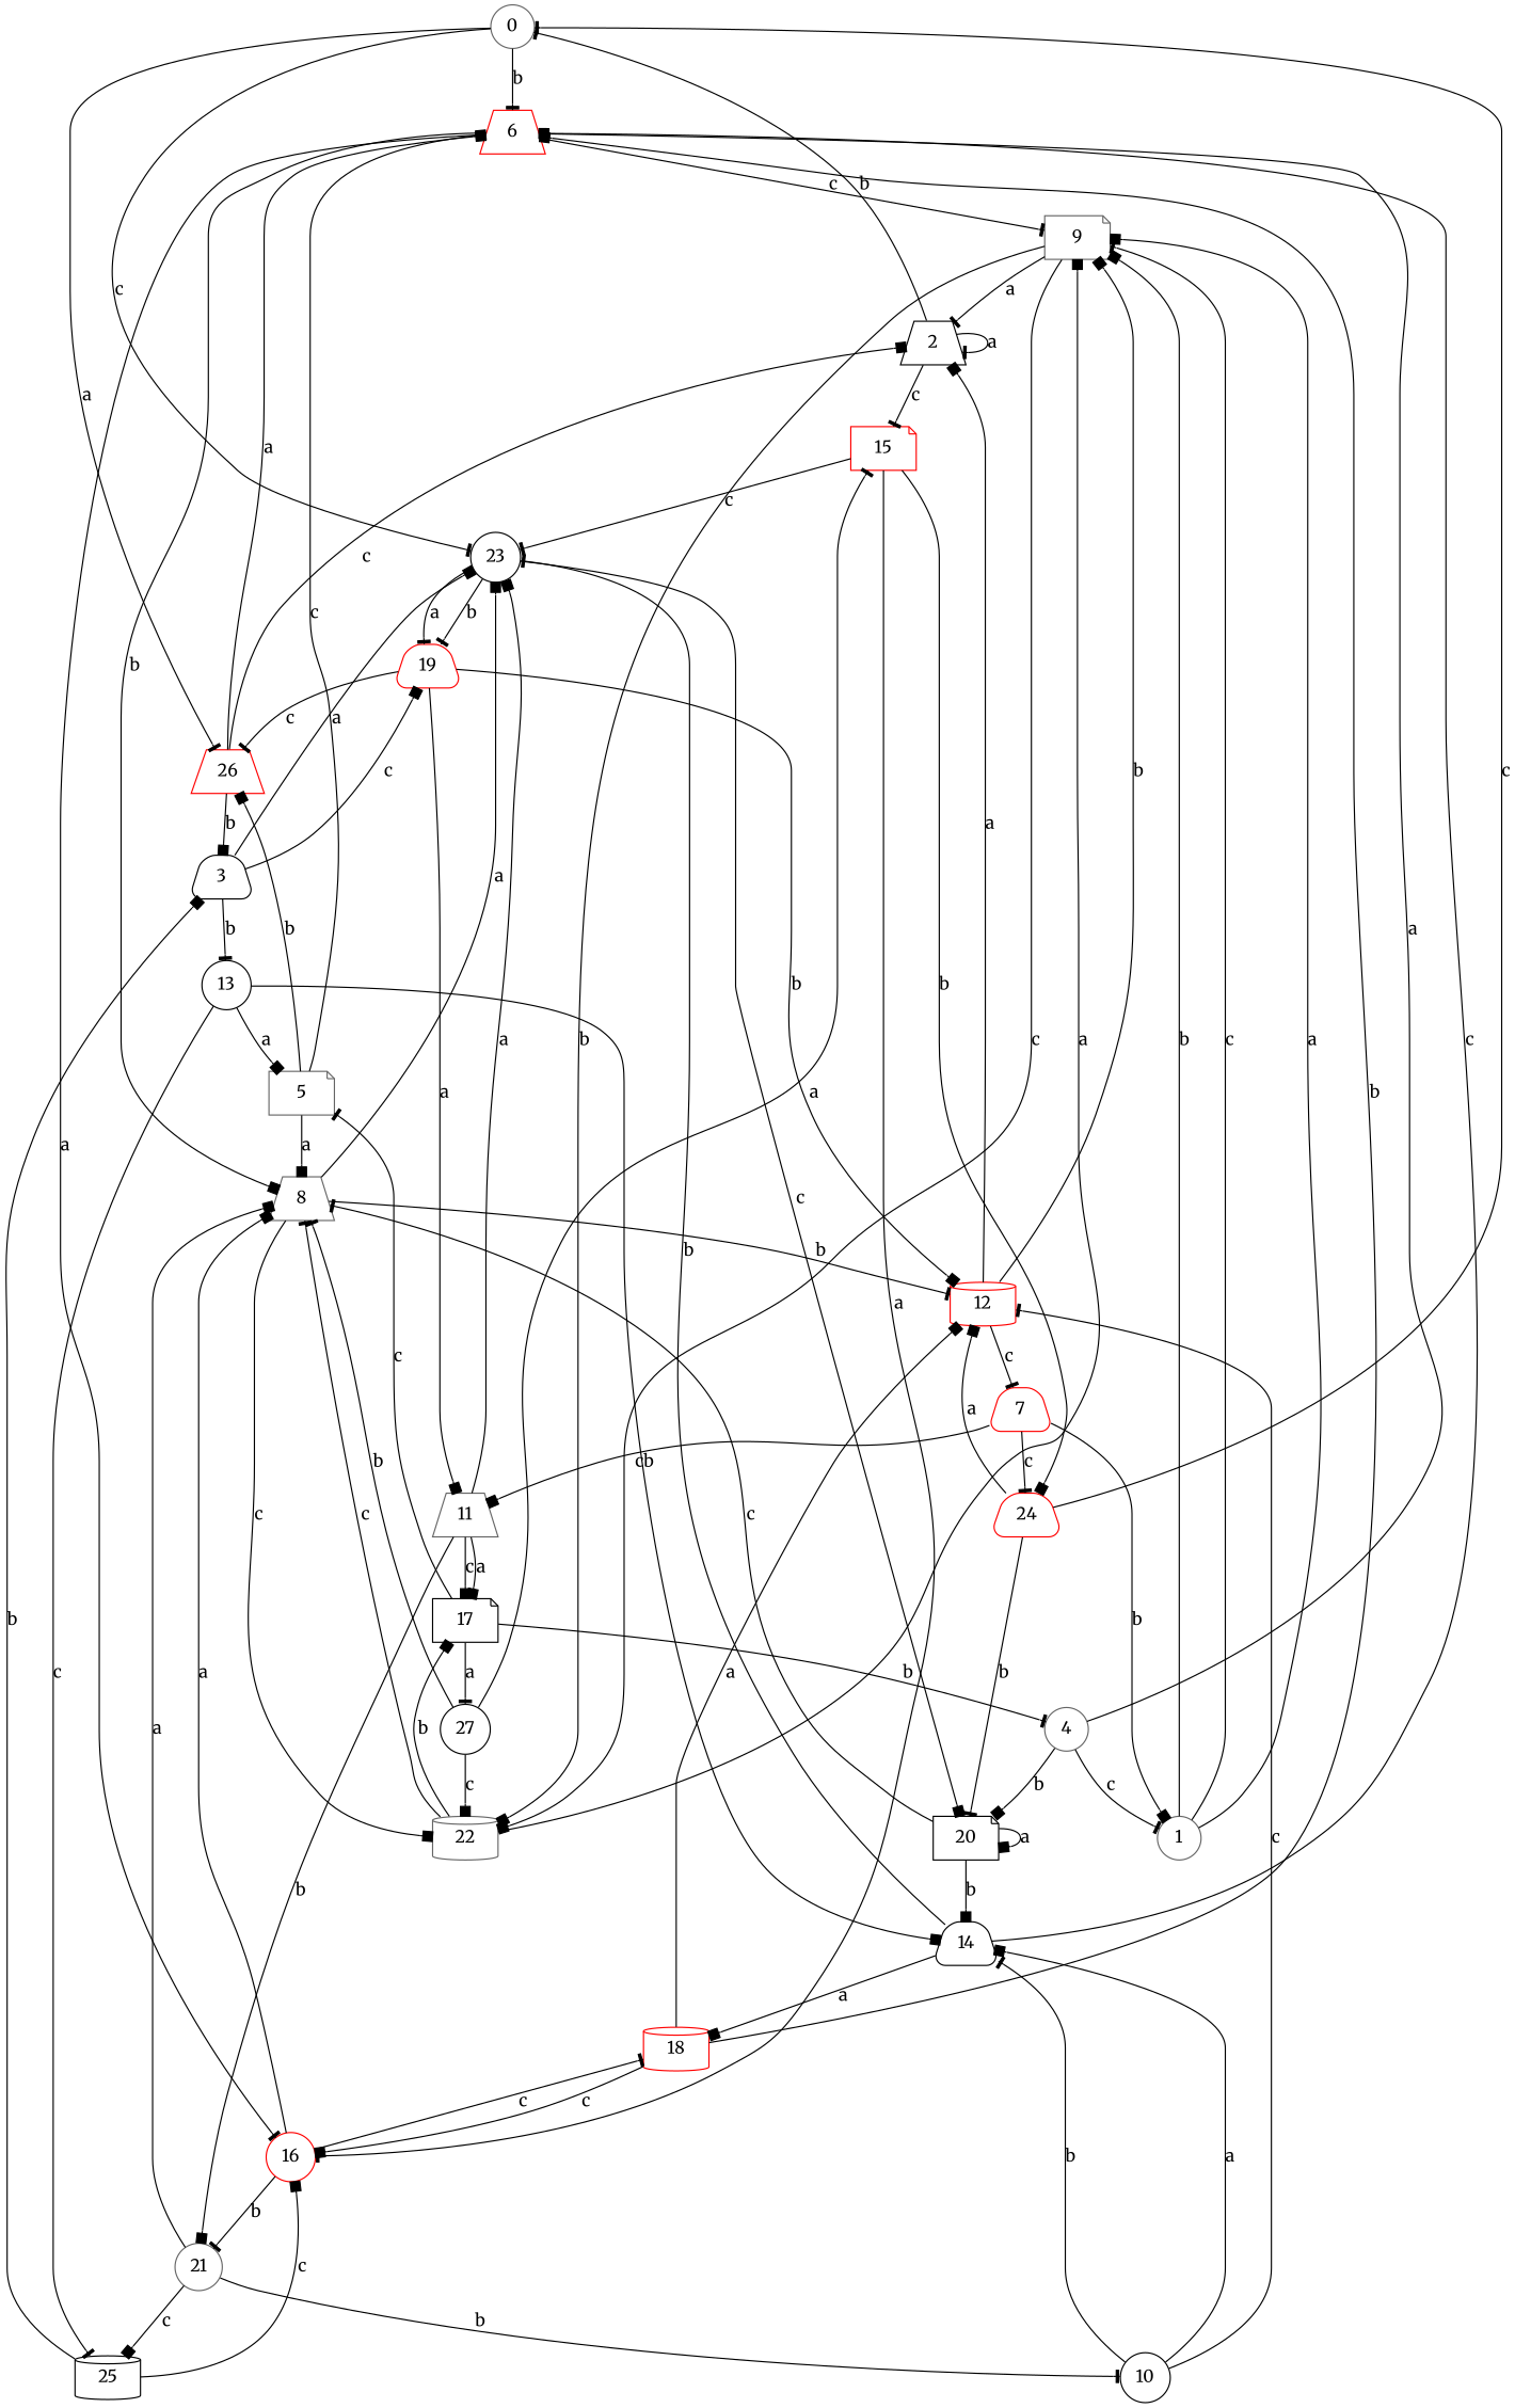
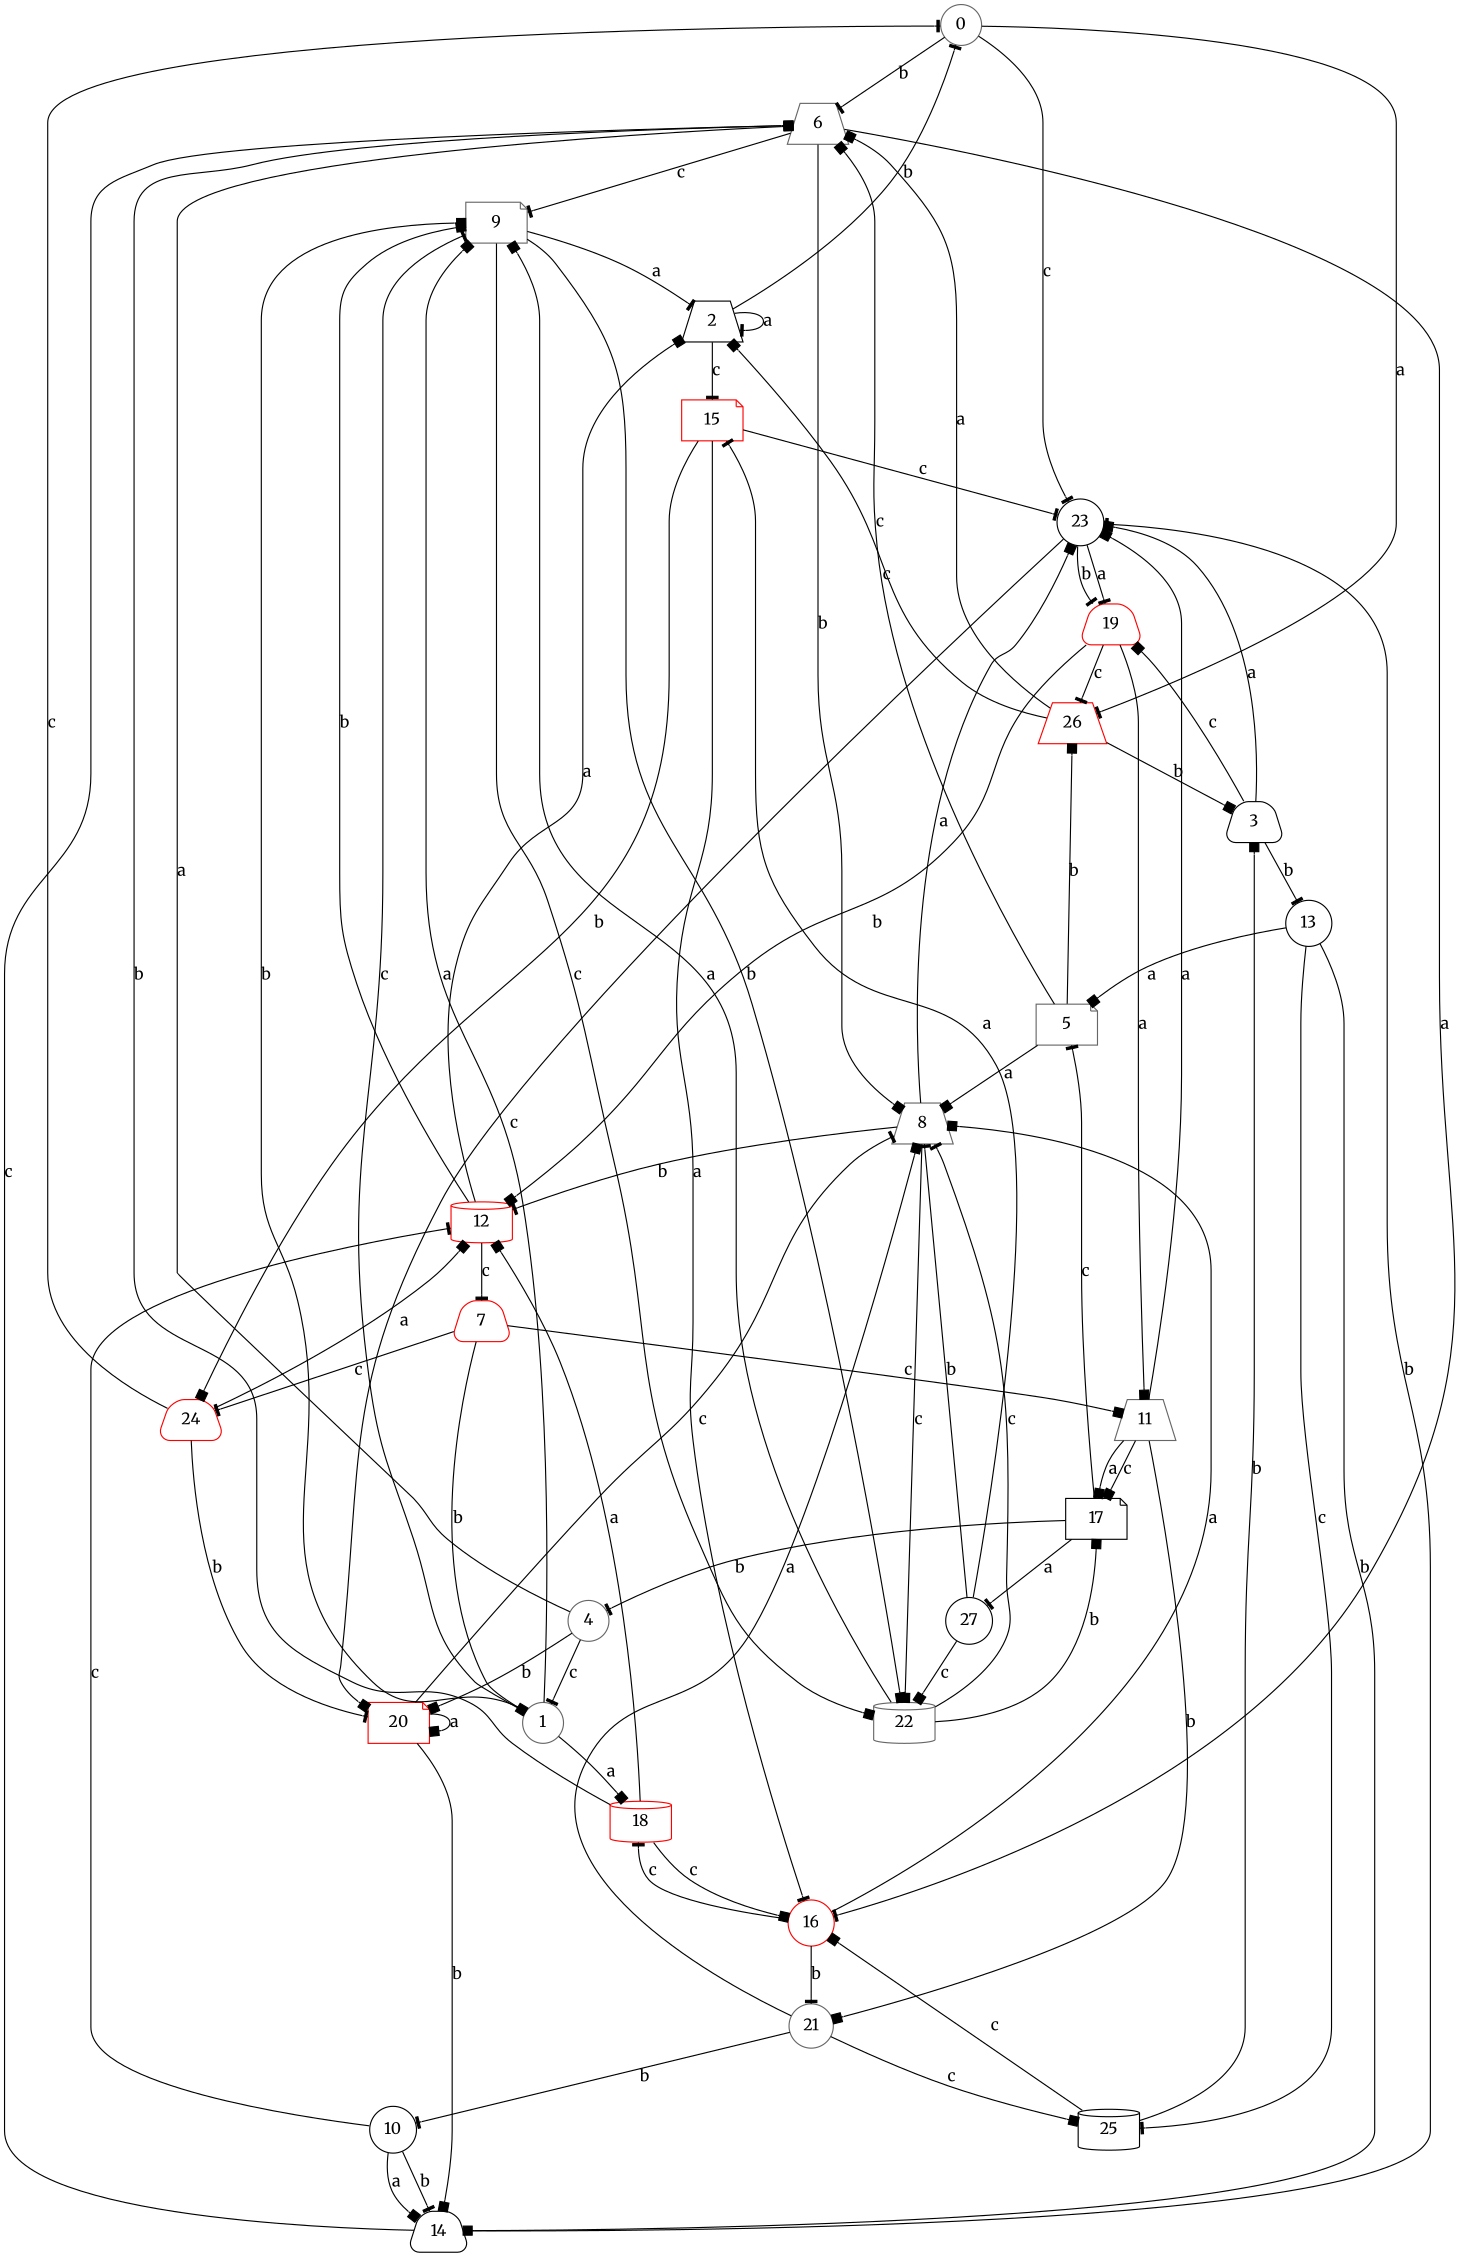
  digraph {
    fontname=Merriweather
    rankdir=TB
    node [color=red fillcolor=white fontname=Merriweather shape=trapezium style=filled]
    edge [arrowhead=box fontname=Merriweather]
    n1 [color=gray40 label=0 shape=circle]
-   n2 [label=6]
+   n2 [color=gray40 label=6]
    n3 [color=black label=23 shape=circle style="rounded,filled"]
    n4 [label=26]
    n5 [color=gray40 label=9 shape=note style="rounded,filled"]
    n6 [color=gray40 label=8]
    n7 [label=16 shape=circle style="rounded,filled"]
    n8 [label=19 style="rounded,filled"]
-   n9 [color=black label=20 shape=note]
+   n9 [label=20 shape=note]
    n10 [color=black label=2]
    n11 [color=black label=3 style="rounded,filled"]
    n12 [color=gray40 label=1 shape=circle]
    n13 [color=gray40 label=22 shape=cylinder]
    n14 [label=15 shape=note style="rounded,filled"]
    n15 [label=24 style="rounded,filled"]
    n16 [color=black label=13 shape=circle style="rounded,filled"]
    n17 [color=gray40 label=5 shape=note style="rounded,filled"]
    n18 [color=black label=14 style="rounded,filled"]
    n19 [color=black label=25 shape=cylinder]
    n20 [color=gray40 label=11]
    n21 [label=12 shape=cylinder]
    n22 [color=gray40 label=4 shape=circle]
    n23 [color=gray40 label=21 shape=circle]
    n24 [label=18 shape=cylinder]
    n25 [label=7 style="rounded,filled"]
    n26 [color=black label=17 shape=note]
    n27 [color=black label=10 shape=circle]
    n28 [color=black label=27 shape=circle style="rounded,filled"]
    n1 -> n2 [arrowhead=tee label=b]
    n1 -> n3 [arrowhead=tee label=c]
    n1 -> n4 [arrowhead=tee label=a]
    n2 -> n5 [arrowhead=tee label=c]
    n2 -> n6 [label=b]
    n2 -> n7 [arrowhead=tee label=a]
    n3 -> n8 [arrowhead=tee label=a]
    n3 -> n8 [arrowhead=tee label=b]
    n3 -> n9 [label=c]
    n4 -> n2 [label=a]
    n4 -> n10 [label=c]
    n4 -> n11 [label=b]
    n5 -> n10 [arrowhead=tee label=a]
    n5 -> n13 [label=b]
    n5 -> n13 [label=c]
    n6 -> n3 [label=a]
    n6 -> n13 [label=c]
    n6 -> n21 [arrowhead=tee label=b]
    n7 -> n6 [label=a]
    n7 -> n23 [arrowhead=tee label=b]
    n7 -> n24 [arrowhead=tee label=c]
    n8 -> n4 [arrowhead=tee label=c]
    n8 -> n20 [label=a]
    n8 -> n21 [label=b]
    n9 -> n6 [arrowhead=tee label=c]
    n9 -> n9 [label=a]
    n9 -> n18 [label=b]
    n10 -> n1 [arrowhead=tee label=b]
    n10 -> n10 [arrowhead=tee label=a]
    n10 -> n14 [arrowhead=tee label=c]
    n11 -> n3 [label=a]
    n11 -> n8 [label=c]
    n11 -> n16 [arrowhead=tee label=b]
    n12 -> n5 [label=a]
    n12 -> n5 [label=b]
    n12 -> n5 [arrowhead=tee label=c]
    n13 -> n5 [label=a]
    n13 -> n6 [arrowhead=tee label=c]
    n13 -> n26 [label=b]
    n14 -> n3 [arrowhead=tee label=c]
    n14 -> n7 [arrowhead=tee label=a]
    n14 -> n15 [label=b]
    n15 -> n1 [arrowhead=tee label=c]
    n15 -> n9 [arrowhead=tee label=b]
    n15 -> n21 [label=a]
    n16 -> n17 [label=a]
    n16 -> n18 [label=b]
    n16 -> n19 [arrowhead=tee label=c]
    n17 -> n2 [label=c]
    n17 -> n4 [label=b]
    n17 -> n6 [label=a]
    n18 -> n2 [label=c]
    n18 -> n3 [arrowhead=tee label=b]
-   n18 -> n24 [label=a]
+   n12 -> n24 [label=a]
    n19 -> n7 [label=c]
    n19 -> n11 [label=b]
    n20 -> n3 [label=a]
    n20 -> n23 [label=b]
    n20 -> n26 [label=a]
    n20 -> n26 [label=c]
    n21 -> n5 [label=b]
    n21 -> n10 [label=a]
    n21 -> n25 [arrowhead=tee label=c]
    n22 -> n2 [label=a]
    n22 -> n9 [label=b]
    n22 -> n12 [arrowhead=tee label=c]
    n23 -> n6 [label=a]
    n23 -> n19 [label=c]
    n23 -> n27 [arrowhead=tee label=b]
    n24 -> n2 [label=b]
    n24 -> n7 [label=c]
    n24 -> n21 [label=a]
    n25 -> n12 [label=b]
    n25 -> n15 [arrowhead=tee label=c]
    n25 -> n20 [label=c]
    n26 -> n17 [arrowhead=tee label=c]
    n26 -> n22 [arrowhead=tee label=b]
    n26 -> n28 [arrowhead=tee label=a]
    n27 -> n18 [label=a]
    n27 -> n18 [arrowhead=tee label=b]
    n27 -> n21 [arrowhead=tee label=c]
    n28 -> n6 [arrowhead=tee label=b]
    n28 -> n13 [label=c]
    n28 -> n14 [arrowhead=tee label=a]
  }
